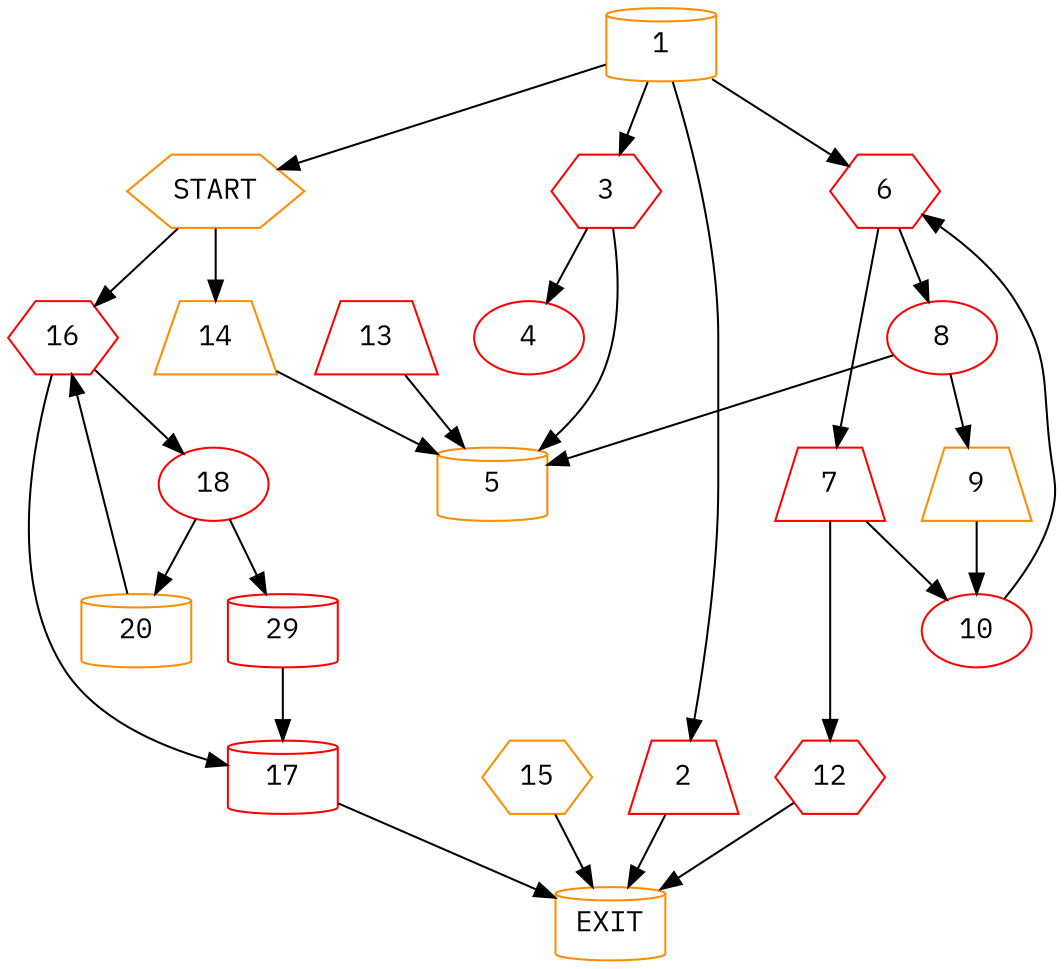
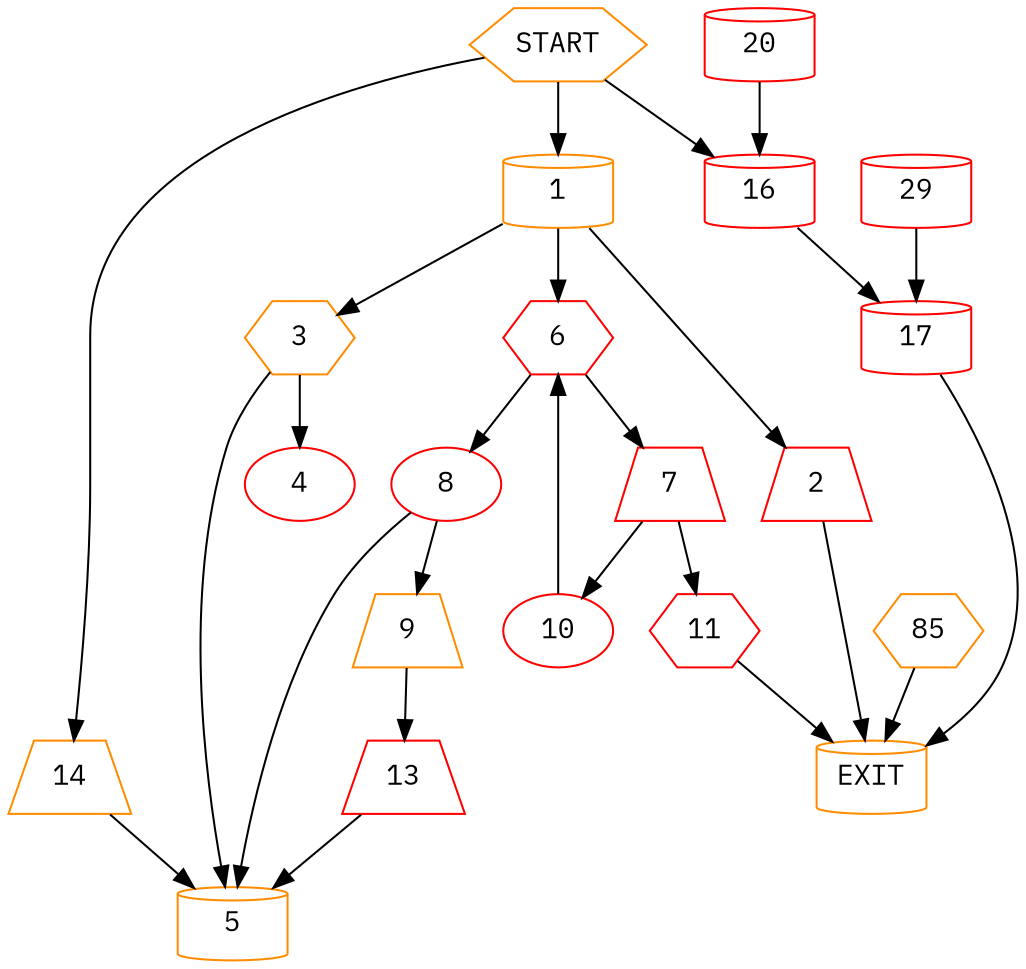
  digraph {
    fontname="IBM Plex Mono"
    node [color=red fontname="IBM Plex Mono" shape=hexagon]
    edge [fontname="IBM Plex Mono"]
    n1 [color=darkorange label=START]
    1 [color=darkorange shape=cylinder]
    14 [color=darkorange shape=trapezium]
-   16
+   16 [shape=cylinder]
    2 [shape=trapezium]
-   3
+   3 [color=darkorange]
    6
    5 [color=darkorange shape=cylinder]
-   15 [color=darkorange]
+   15 [color=darkorange label=85]
    n10 [color=darkorange label=EXIT shape=cylinder]
    17 [shape=cylinder]
-   18 [shape=ellipse]
    4 [shape=ellipse]
    7 [shape=trapezium]
    8 [shape=ellipse]
    10 [shape=ellipse]
-   11 [label=12]
+   11
    9 [color=darkorange shape=trapezium]
    13 [shape=trapezium]
    n20 [label=29 shape=cylinder]
-   20 [color=darkorange shape=cylinder]
-   1 -> n1
+   20 [shape=cylinder]
+   n1 -> 1
    n1 -> 14
    n1 -> 16
    1 -> 2
    1 -> 3
    1 -> 6
    14 -> 5
    16 -> 17
-   16 -> 18
    2 -> n10
    3 -> 5
    3 -> 4
    6 -> 7
    6 -> 8
    15 -> n10
    17 -> n10
-   18 -> n20
-   18 -> 20
    7 -> 10
    7 -> 11
    8 -> 5
    8 -> 9
    10 -> 6
    11 -> n10
-   9 -> 10
+   9 -> 13
    13 -> 5
    n20 -> 17
    20 -> 16
  }
